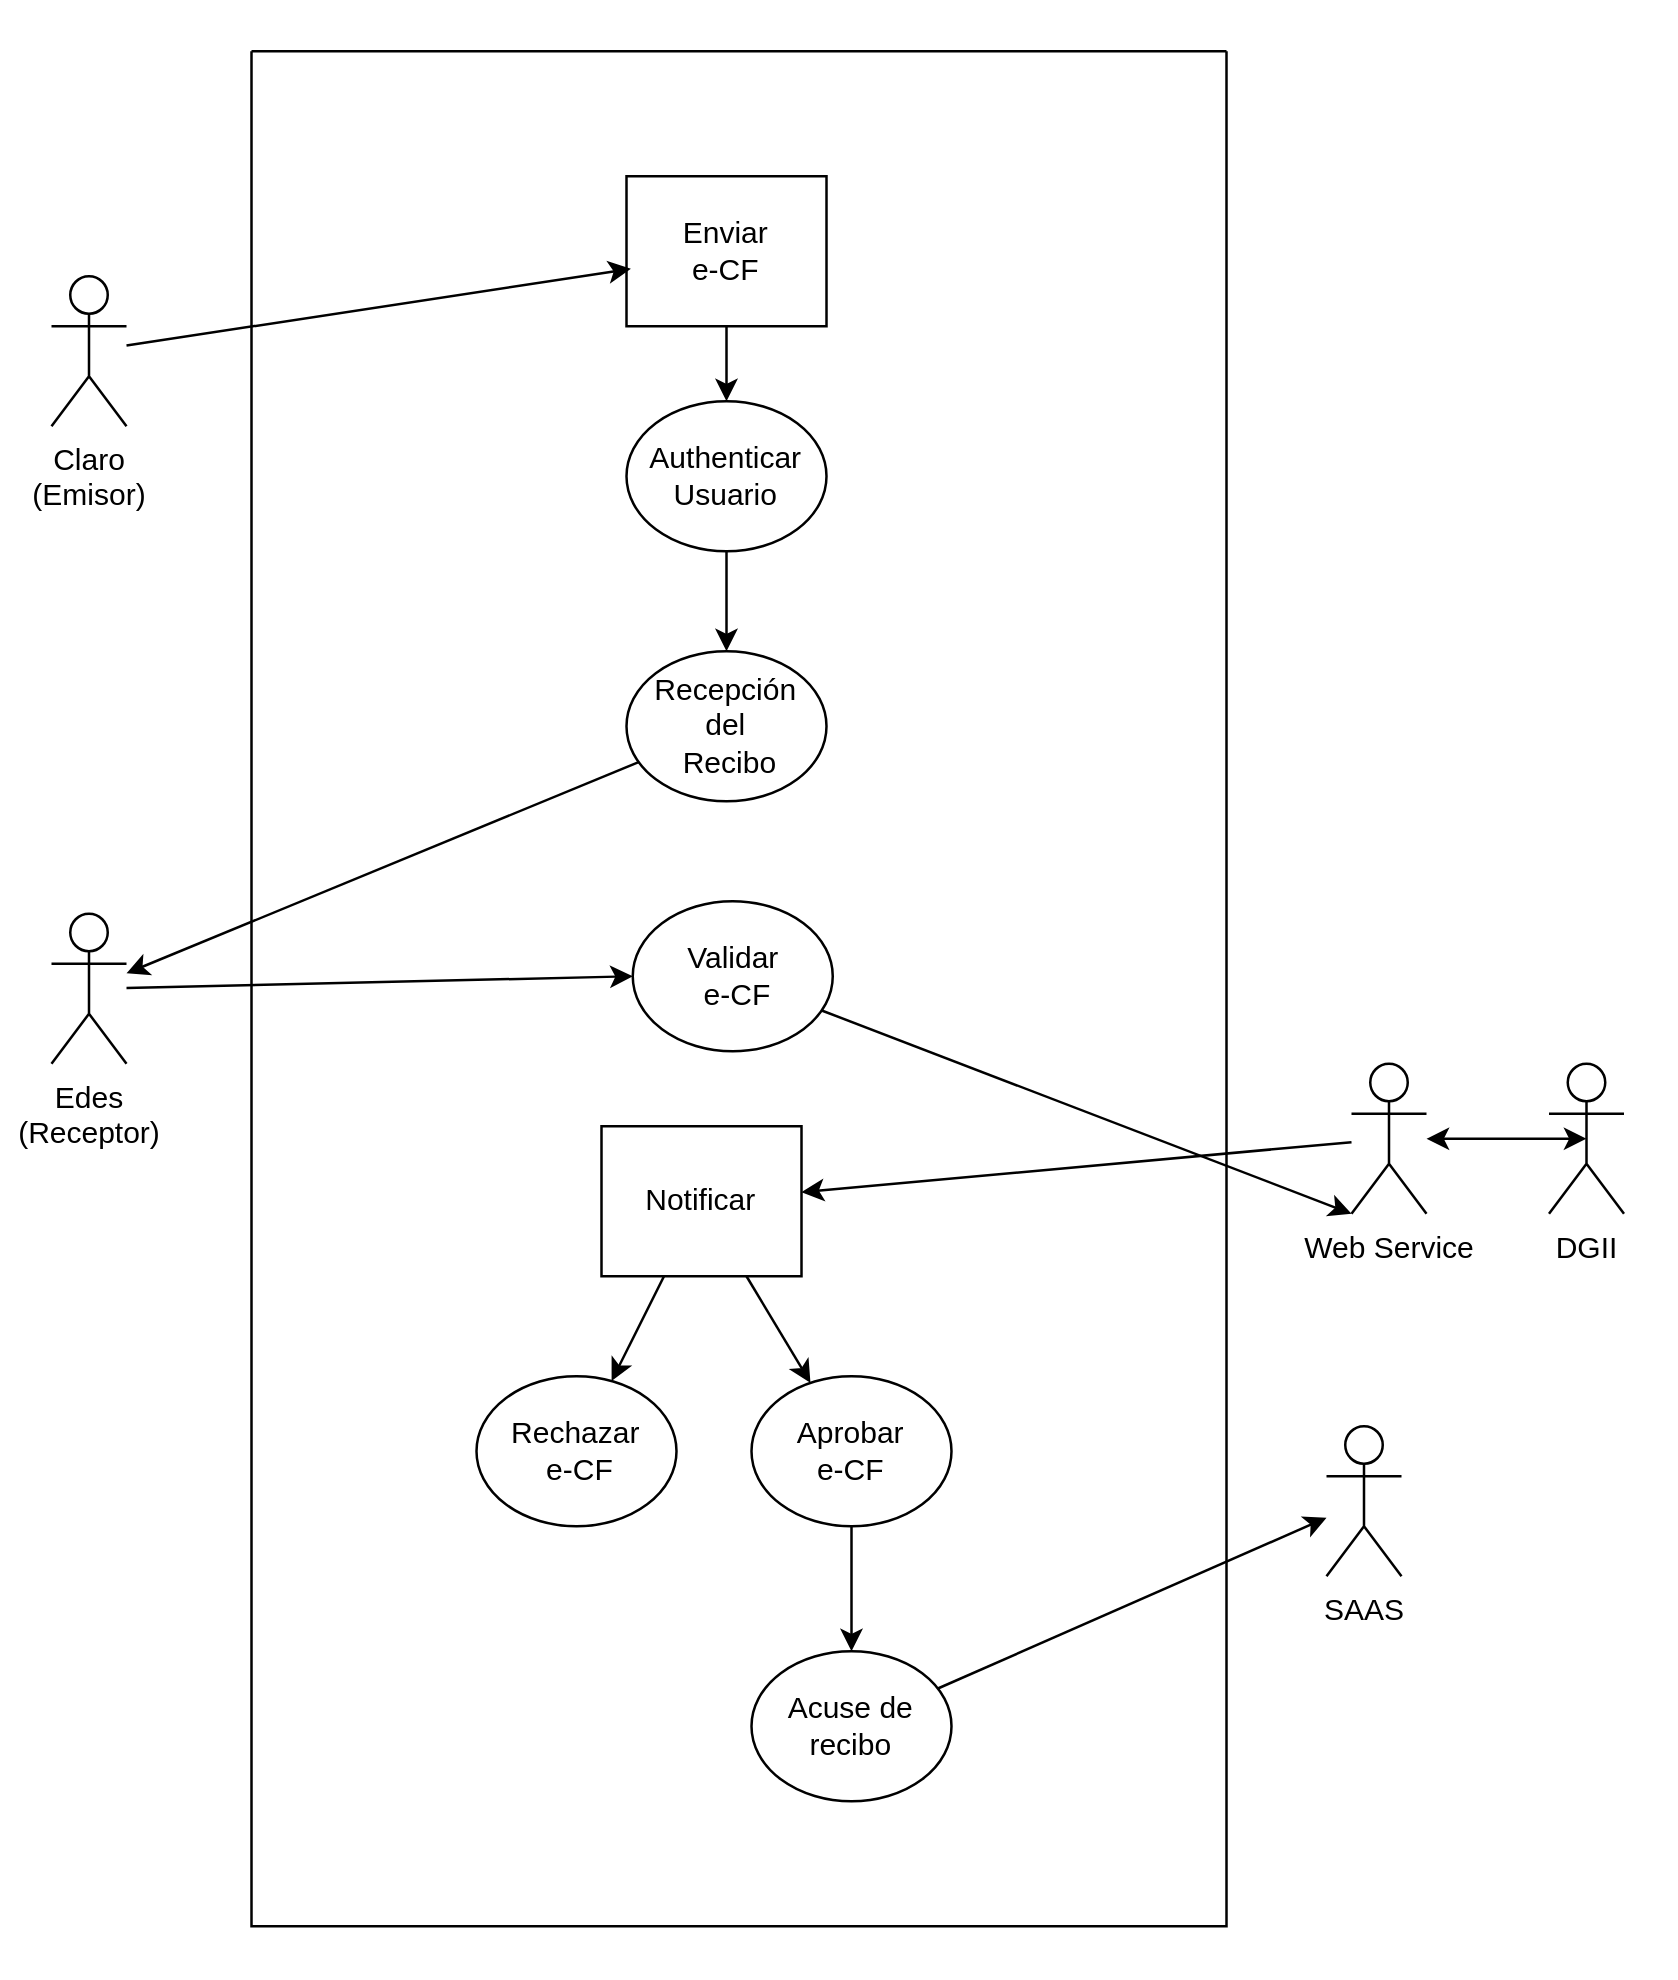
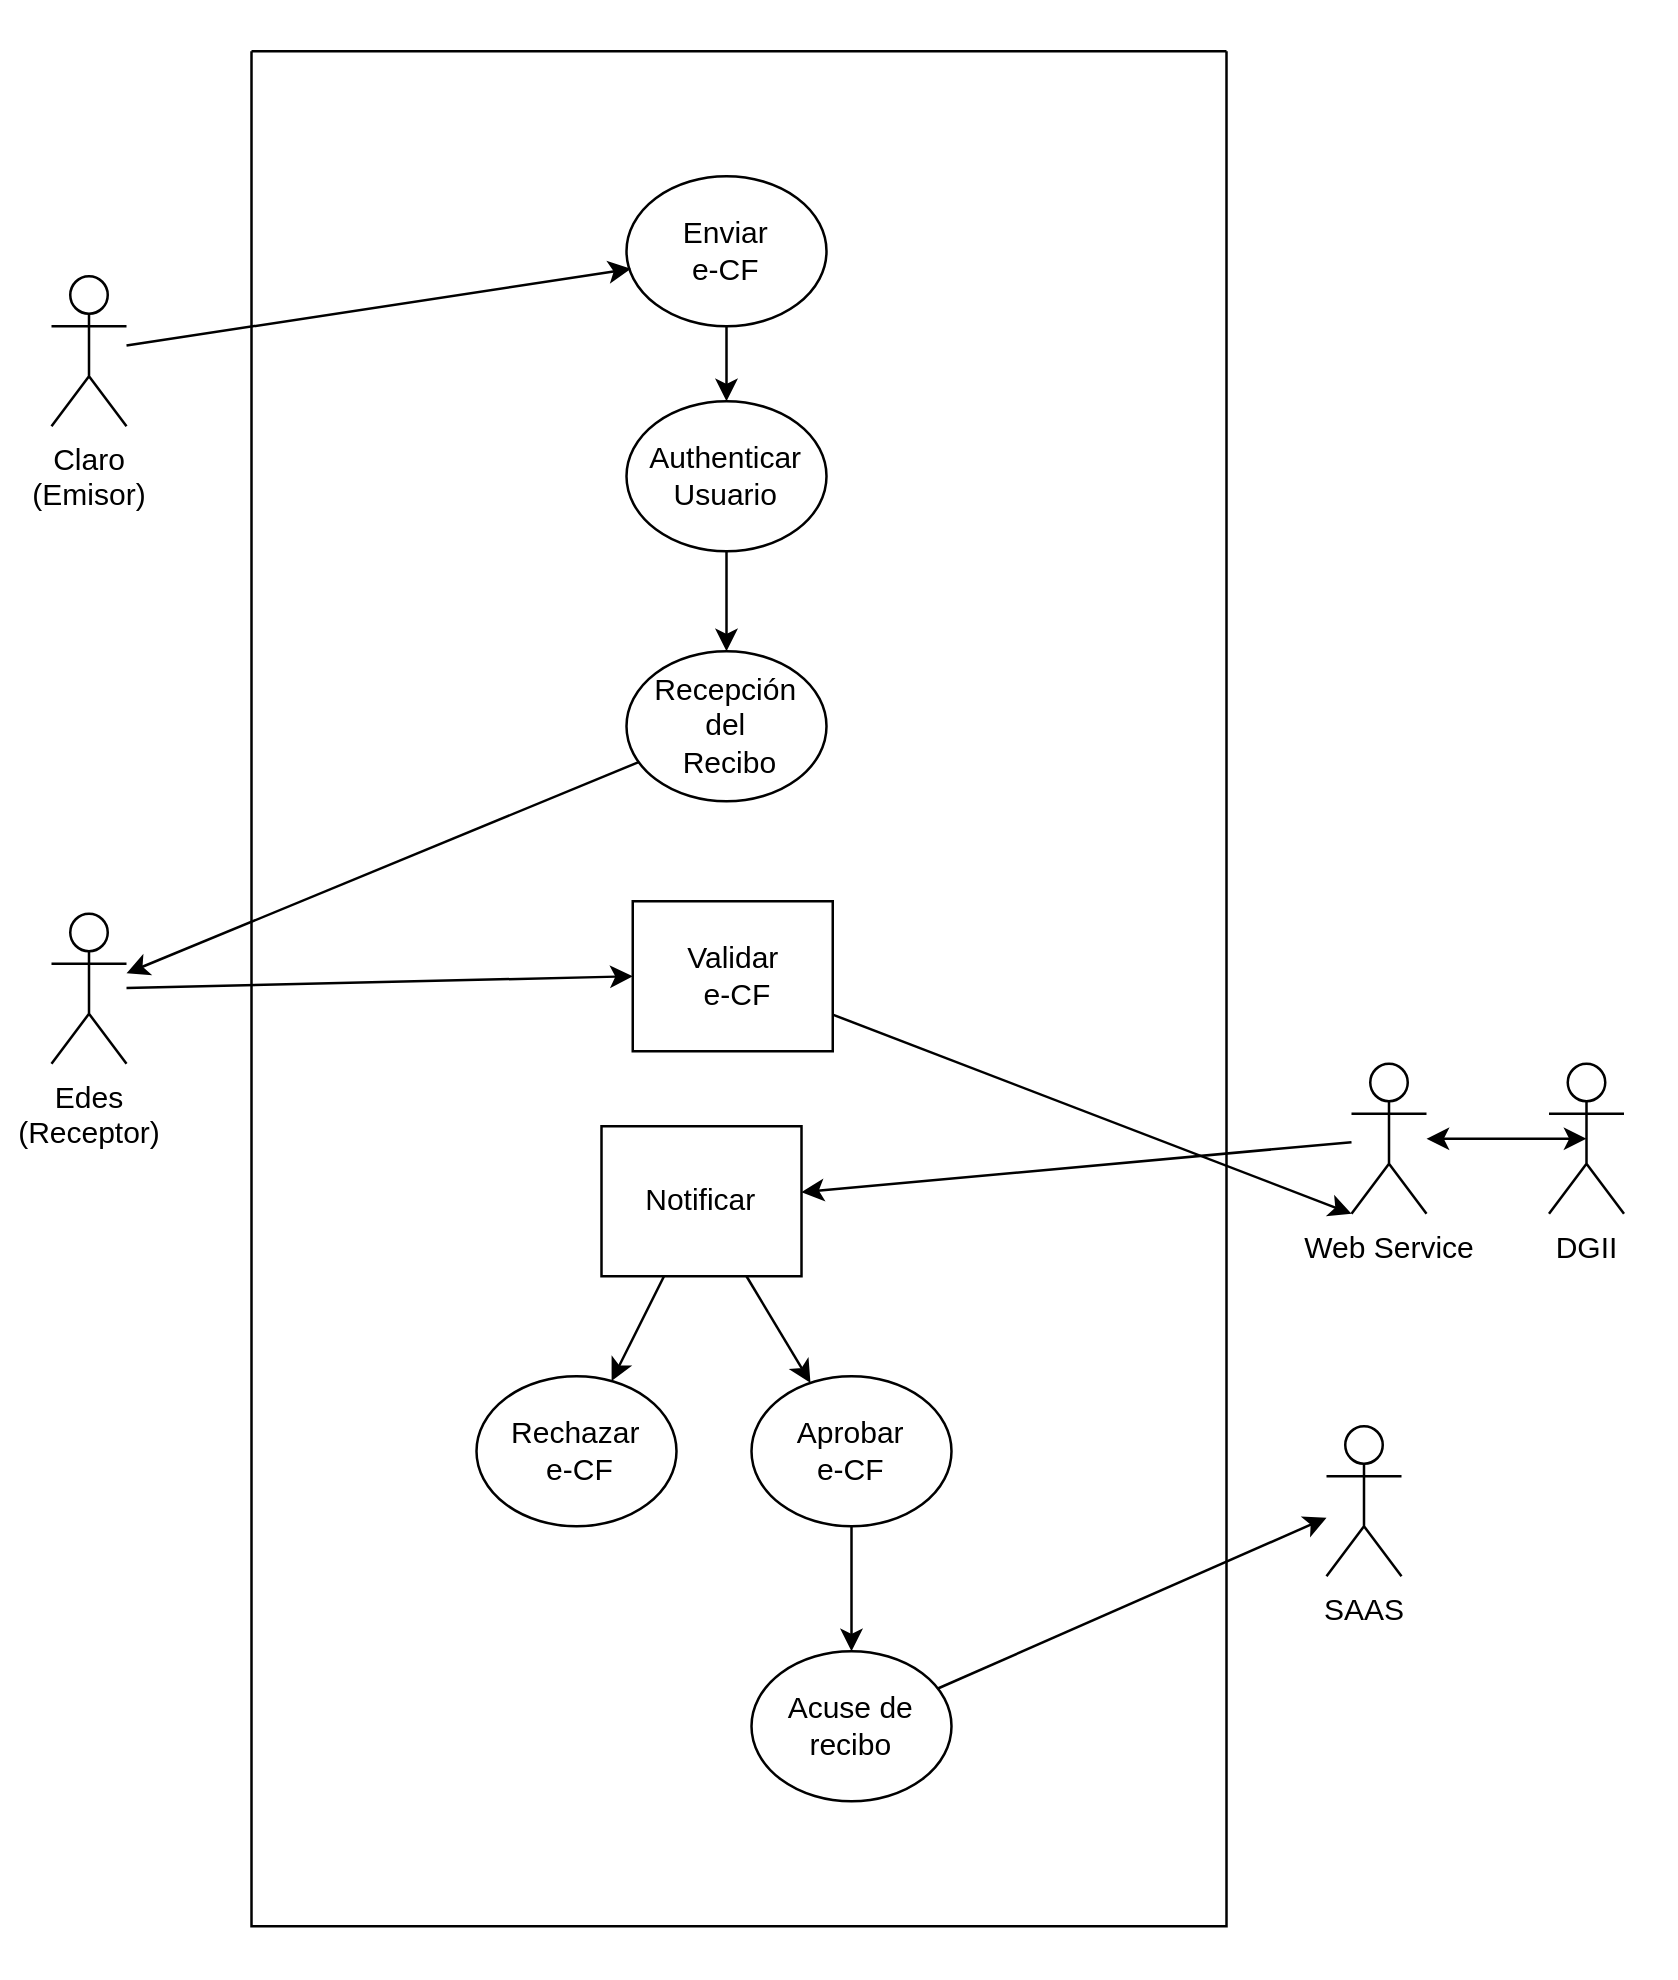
  <mxCell id="0" />
  <mxCell id="1" parent="0" />
  <mxCell id="2" value="Edes&lt;br&gt;(Receptor)" style="shape=umlActor;verticalLabelPosition=bottom;verticalAlign=top;html=1;outlineConnect=0;" vertex="1" parent="1"><mxGeometry x="20" y="365" width="30" height="60" as="geometry" /></mxCell>
  <mxCell id="3" value="Claro&lt;br&gt;(Emisor)" style="shape=umlActor;verticalLabelPosition=bottom;verticalAlign=top;html=1;outlineConnect=0;" vertex="1" parent="1"><mxGeometry x="20" y="110" width="30" height="60" as="geometry" /></mxCell>
  <mxCell id="4" value="Web Service&lt;br&gt;&lt;br&gt;" style="shape=umlActor;verticalLabelPosition=bottom;verticalAlign=top;html=1;outlineConnect=0;" vertex="1" parent="1"><mxGeometry x="540" y="425" width="30" height="60" as="geometry" /></mxCell>
  <mxCell id="5" value="" style="swimlane;startSize=0;" vertex="1" parent="1"><mxGeometry x="100" width="390" height="750" as="geometry" y="20"><mxRectangle x="320" y="150" width="50" height="40" as="alternateBounds" /></mxGeometry></mxCell>
  <mxCell id="6" value="Notificar" style="whiteSpace=wrap;html=1;rounded=0;" vertex="1" parent="5"><mxGeometry x="140" y="430" width="80" height="60" as="geometry" /></mxCell>
  <mxCell id="7" style="edgeStyle=orthogonalEdgeStyle;rounded=0;orthogonalLoop=1;jettySize=auto;html=1;" edge="1" parent="5" source="8" target="12"><mxGeometry relative="1" as="geometry" /></mxCell>
- <mxCell id="8" value="Enviar &lt;br&gt;e-CF" style="whiteSpace=wrap;html=1;rounded=0;" vertex="1" parent="5"><mxGeometry x="150" y="50" width="80" height="60" as="geometry" /></mxCell>
+ <mxCell id="8" value="Enviar &lt;br&gt;e-CF" style="ellipse;whiteSpace=wrap;html=1;" vertex="1" parent="5"><mxGeometry x="150" y="50" width="80" height="60" as="geometry" /></mxCell>
  <mxCell id="9" style="edgeStyle=orthogonalEdgeStyle;rounded=0;orthogonalLoop=1;jettySize=auto;html=1;entryX=0.5;entryY=0;entryDx=0;entryDy=0;" edge="1" parent="5" source="10" target="14"><mxGeometry relative="1" as="geometry" /></mxCell>
  <mxCell id="10" value="Aprobar &lt;br&gt;e-CF" style="ellipse;whiteSpace=wrap;html=1;" vertex="1" parent="5"><mxGeometry x="200" y="530" width="80" height="60" as="geometry" /></mxCell>
  <mxCell id="11" value="" style="edgeStyle=orthogonalEdgeStyle;rounded=0;orthogonalLoop=1;jettySize=auto;html=1;" edge="1" parent="5" source="12" target="15"><mxGeometry relative="1" as="geometry" /></mxCell>
  <mxCell id="12" value="Authenticar Usuario" style="ellipse;whiteSpace=wrap;html=1;" vertex="1" parent="5"><mxGeometry x="150" y="140" width="80" height="60" as="geometry" /></mxCell>
  <mxCell id="13" value="Rechazar&lt;br&gt;&amp;nbsp;e-CF" style="ellipse;whiteSpace=wrap;html=1;" vertex="1" parent="5"><mxGeometry x="90" y="530" width="80" height="60" as="geometry" /></mxCell>
  <mxCell id="14" value="Acuse de recibo" style="ellipse;whiteSpace=wrap;html=1;" vertex="1" parent="5"><mxGeometry x="200" y="640" width="80" height="60" as="geometry" /></mxCell>
  <mxCell id="15" value="Recepción&lt;br&gt;del&lt;br&gt;&amp;nbsp;Recibo" style="ellipse;whiteSpace=wrap;html=1;" vertex="1" parent="5"><mxGeometry x="150" y="240" width="80" height="60" as="geometry" /></mxCell>
- <mxCell id="16" value="Validar&lt;br&gt;&amp;nbsp;e-CF" style="ellipse;whiteSpace=wrap;html=1;" vertex="1" parent="5"><mxGeometry x="152.5" y="340" width="80" height="60" as="geometry" /></mxCell>
+ <mxCell id="16" value="Validar&lt;br&gt;&amp;nbsp;e-CF" style="whiteSpace=wrap;html=1;rounded=0;" vertex="1" parent="5"><mxGeometry x="152.5" y="340" width="80" height="60" as="geometry" /></mxCell>
  <mxCell id="17" value="" style="endArrow=classic;html=1;rounded=0;" edge="1" parent="5" source="6" target="10"><mxGeometry width="50" height="50" relative="1" as="geometry"><mxPoint x="200" y="590" as="sourcePoint" /><mxPoint x="250" y="540" as="targetPoint" /></mxGeometry></mxCell>
  <mxCell id="18" value="" style="endArrow=classic;html=1;rounded=0;" edge="1" parent="5" source="6" target="13"><mxGeometry width="50" height="50" relative="1" as="geometry"><mxPoint x="200" y="590" as="sourcePoint" /><mxPoint x="250" y="540" as="targetPoint" /></mxGeometry></mxCell>
  <mxCell id="19" value="DGII&lt;br&gt;" style="shape=umlActor;verticalLabelPosition=bottom;verticalAlign=top;html=1;outlineConnect=0;" vertex="1" parent="1"><mxGeometry x="619" y="425" width="30" height="60" as="geometry" /></mxCell>
  <mxCell id="20" value="SAAS" style="shape=umlActor;verticalLabelPosition=bottom;verticalAlign=top;html=1;outlineConnect=0;" vertex="1" parent="1"><mxGeometry x="530" y="570" width="30" height="60" as="geometry" /></mxCell>
  <mxCell id="21" value="" style="endArrow=classic;html=1;rounded=0;entryX=0.022;entryY=0.617;entryDx=0;entryDy=0;entryPerimeter=0;" edge="1" parent="1" source="3" target="8"><mxGeometry width="50" height="50" relative="1" as="geometry"><mxPoint x="120" y="180" as="sourcePoint" /><mxPoint x="170" y="130" as="targetPoint" /></mxGeometry></mxCell>
  <mxCell id="22" value="" style="endArrow=classic;html=1;rounded=0;" edge="1" parent="1" source="15" target="2"><mxGeometry width="50" height="50" relative="1" as="geometry"><mxPoint x="50" y="292" as="sourcePoint" /><mxPoint x="247" y="308" as="targetPoint" /></mxGeometry></mxCell>
  <mxCell id="23" value="" style="endArrow=classic;html=1;rounded=0;entryX=0;entryY=0.5;entryDx=0;entryDy=0;" edge="1" parent="1" source="2" target="16"><mxGeometry width="50" height="50" relative="1" as="geometry"><mxPoint x="23" y="417" as="sourcePoint" /><mxPoint x="220" y="433" as="targetPoint" /></mxGeometry></mxCell>
  <mxCell id="24" value="" style="endArrow=classic;html=1;rounded=0;entryX=0;entryY=1;entryDx=0;entryDy=0;entryPerimeter=0;" edge="1" parent="1" source="16" target="4"><mxGeometry width="50" height="50" relative="1" as="geometry"><mxPoint x="300" y="540" as="sourcePoint" /><mxPoint x="350" y="490" as="targetPoint" /></mxGeometry></mxCell>
  <mxCell id="25" value="" style="endArrow=classic;startArrow=classic;html=1;rounded=0;entryX=0.5;entryY=0.5;entryDx=0;entryDy=0;entryPerimeter=0;" edge="1" parent="1" source="4" target="19"><mxGeometry width="50" height="50" relative="1" as="geometry"><mxPoint x="300" y="340" as="sourcePoint" /><mxPoint x="350" y="290" as="targetPoint" /></mxGeometry></mxCell>
  <mxCell id="26" value="" style="endArrow=classic;html=1;rounded=0;" edge="1" parent="1" source="4" target="6"><mxGeometry width="50" height="50" relative="1" as="geometry"><mxPoint x="300" y="540" as="sourcePoint" /><mxPoint x="350" y="490" as="targetPoint" /></mxGeometry></mxCell>
  <mxCell id="27" value="" style="endArrow=classic;html=1;rounded=0;" edge="1" parent="1" source="14" target="20"><mxGeometry width="50" height="50" relative="1" as="geometry"><mxPoint x="300" y="740" as="sourcePoint" /><mxPoint x="350" y="690" as="targetPoint" /></mxGeometry></mxCell>
